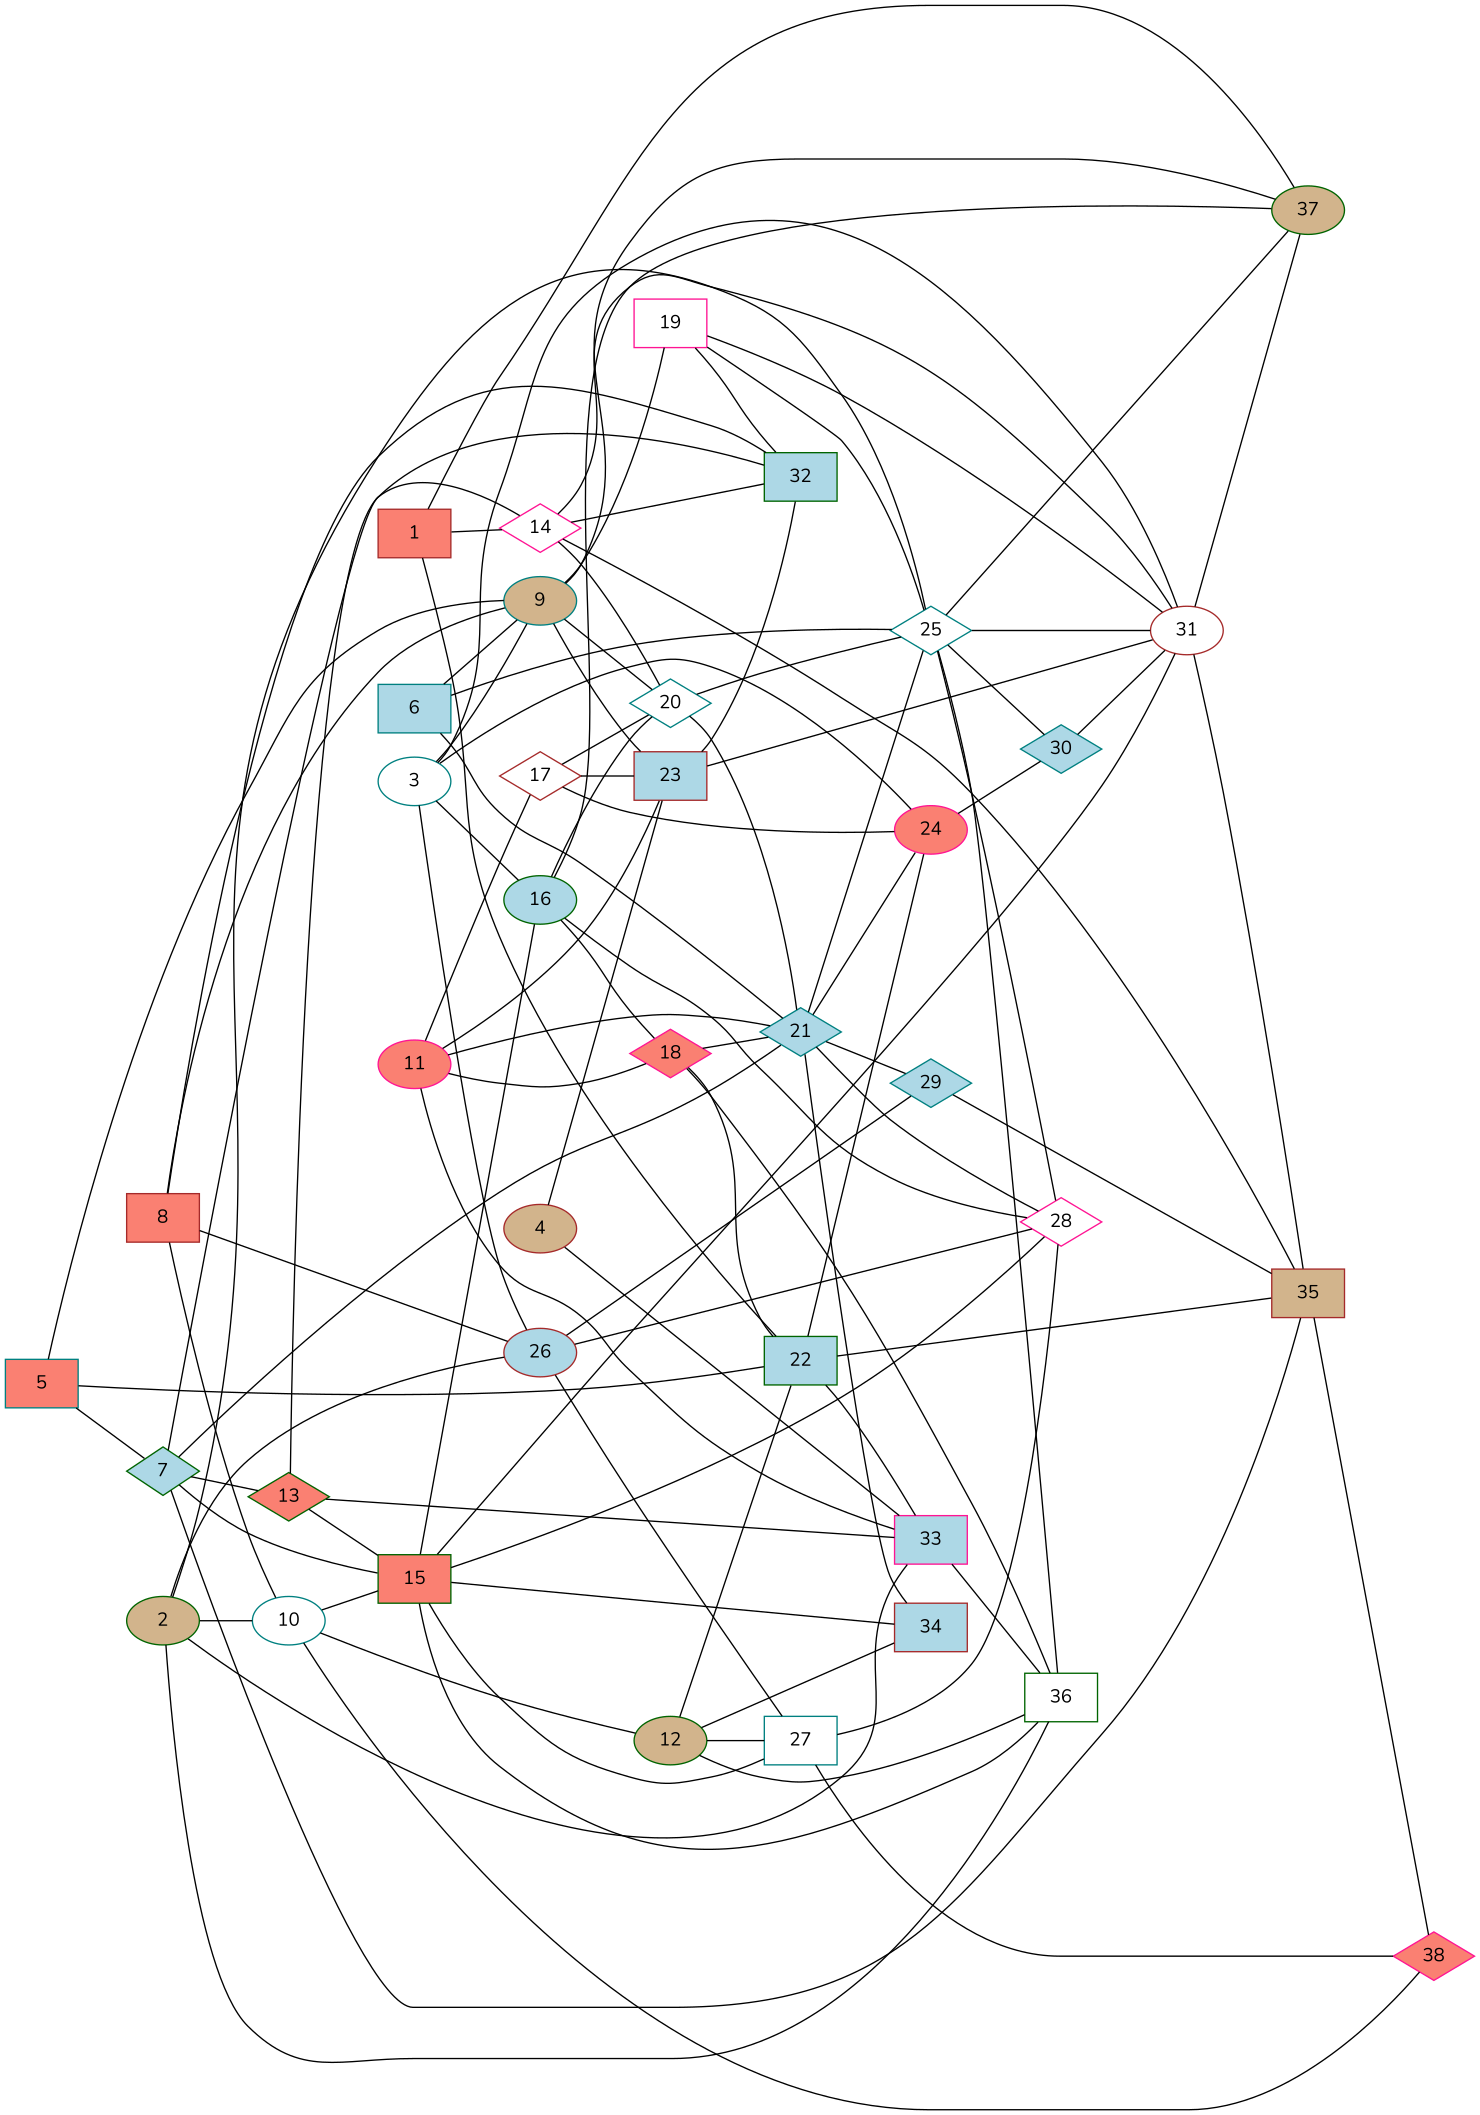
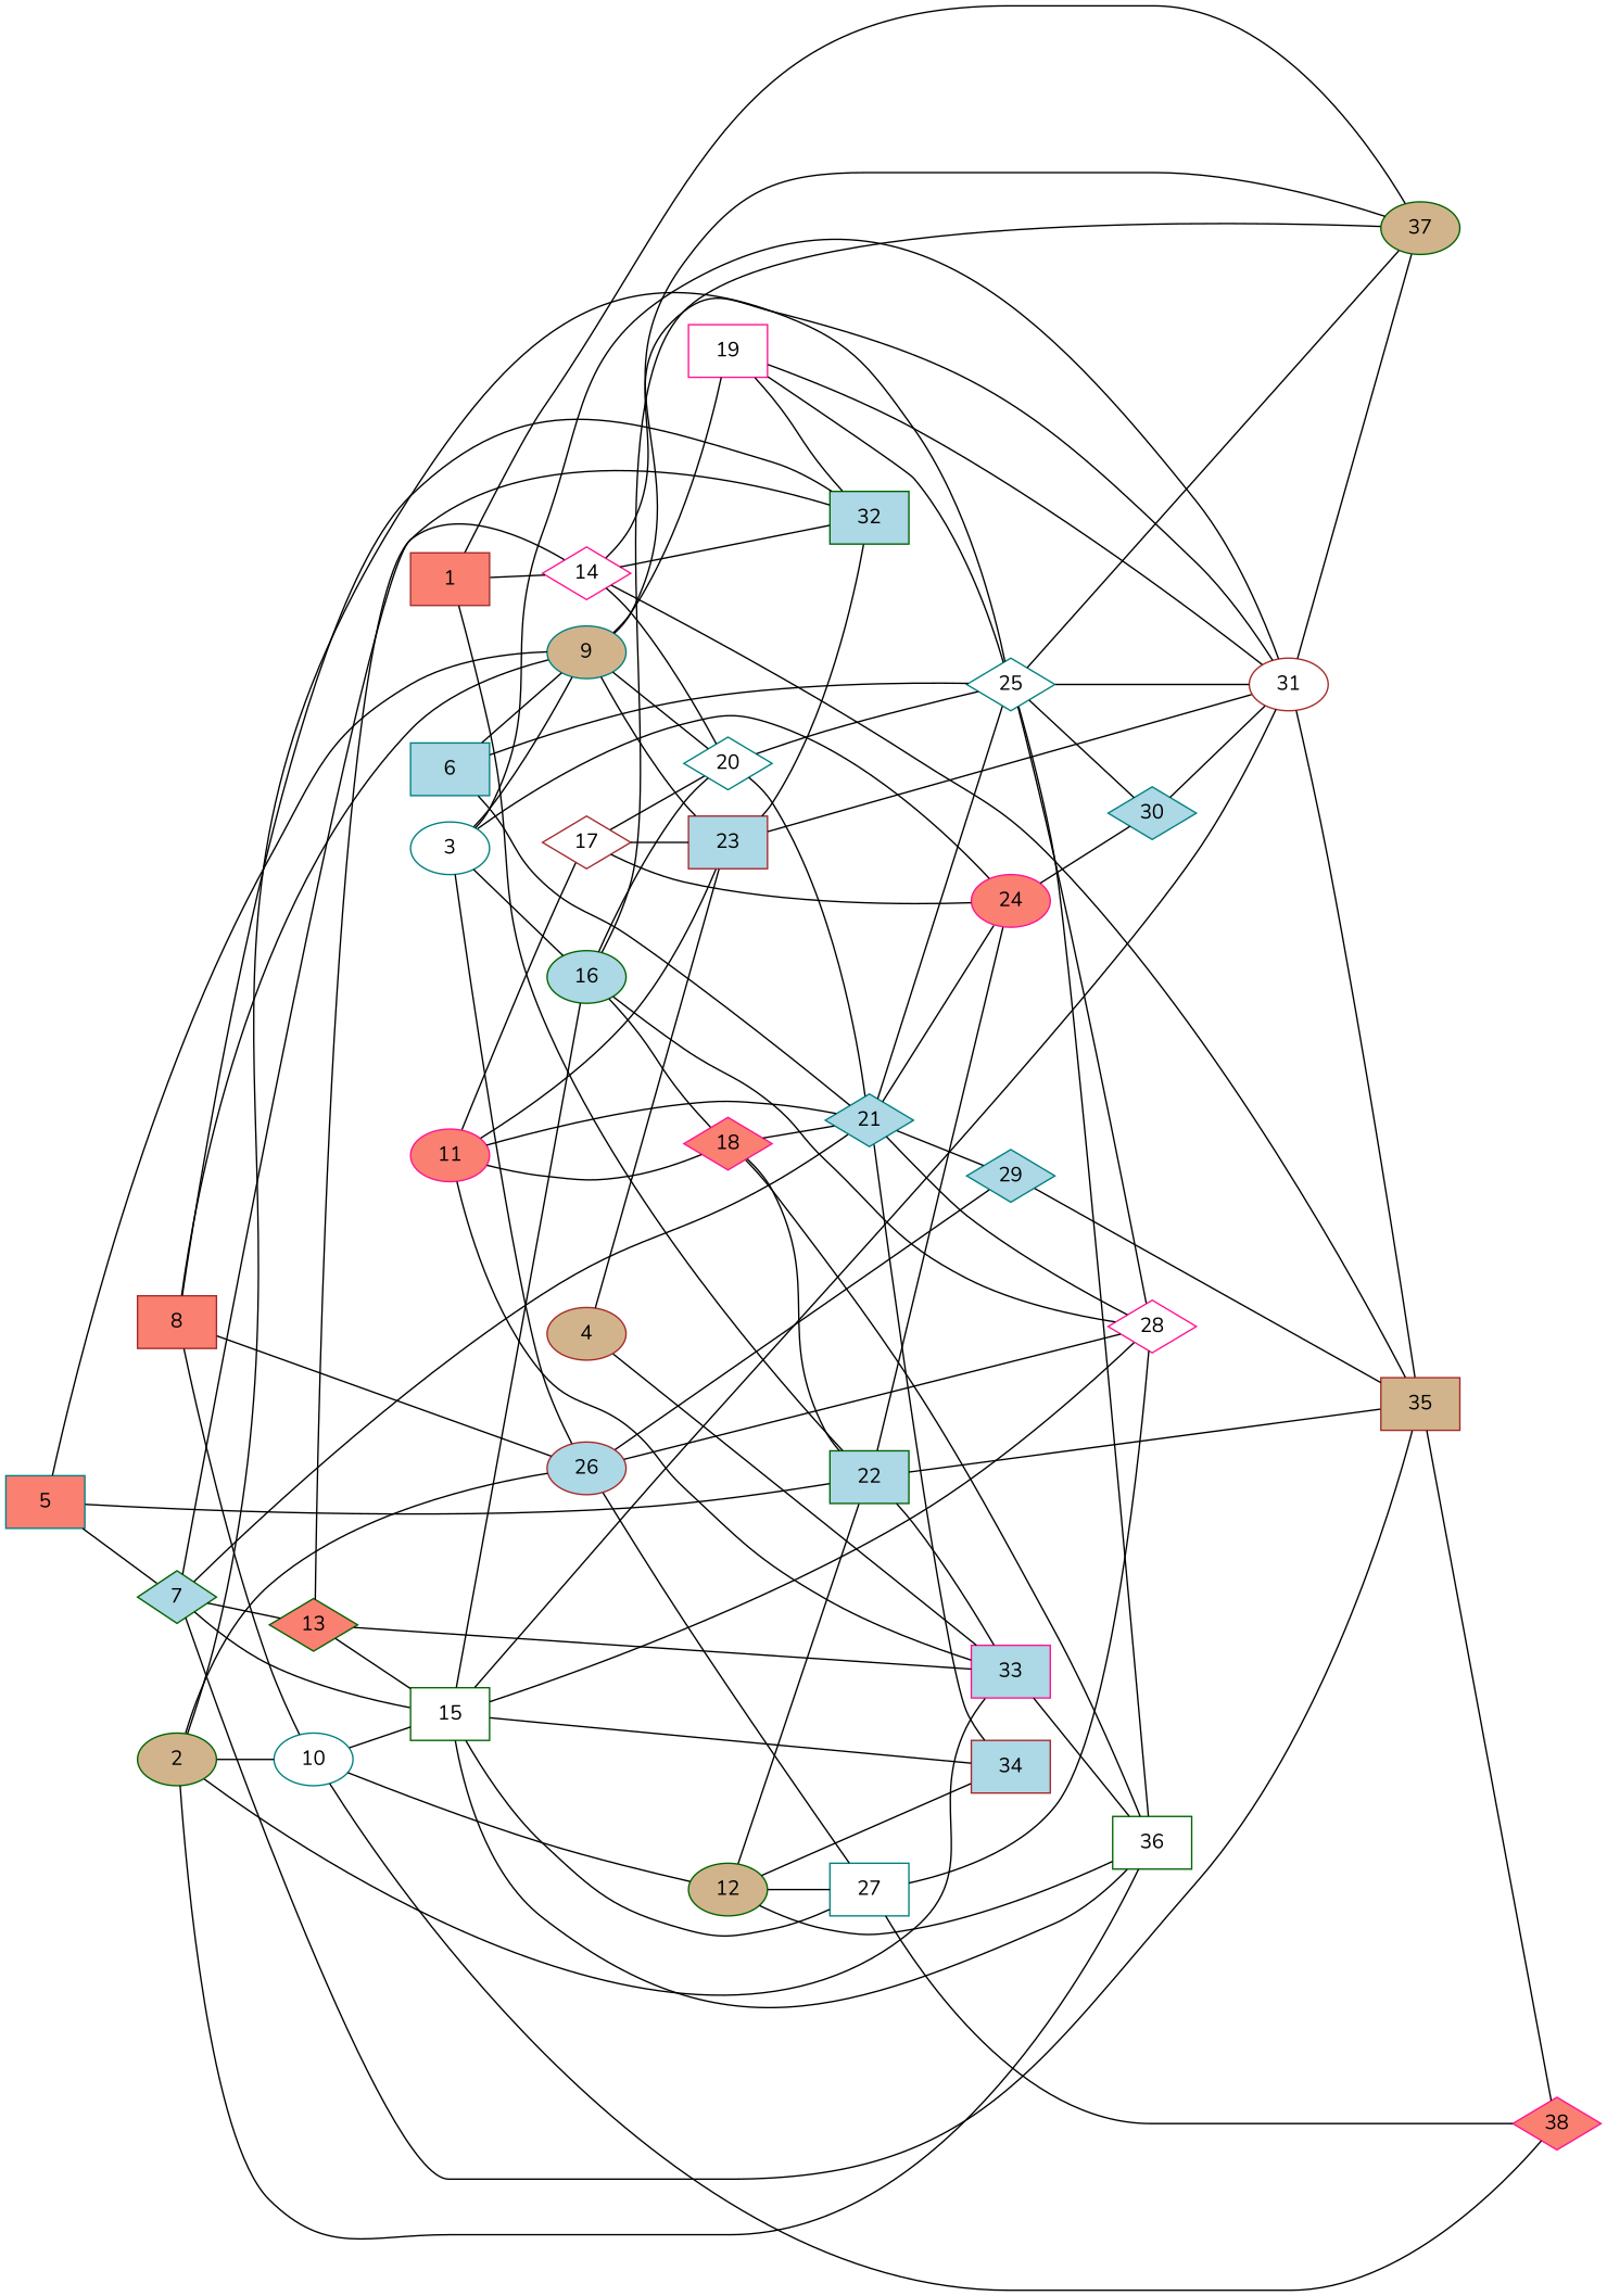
  graph {
    fontname=Nunito
    rankdir=LR
    node [color=teal fillcolor=white fontname=Nunito shape=box style=filled]
    edge [fontname=Nunito weight=1.0]
    1 [color=brown fillcolor=salmon]
    14 [color=deeppink shape=diamond]
    22 [color=darkgreen fillcolor=lightblue]
    37 [color=darkgreen fillcolor=tan shape=ellipse]
    31 [color=brown shape=ellipse]
    35 [color=brown fillcolor=tan]
    32 [color=darkgreen fillcolor=lightblue]
    20 [shape=diamond]
    33 [color=deeppink fillcolor=lightblue]
    24 [color=deeppink fillcolor=salmon shape=ellipse]
    2 [color=darkgreen fillcolor=tan shape=ellipse]
    10 [shape=ellipse]
    25 [shape=diamond]
    26 [color=brown fillcolor=lightblue shape=ellipse]
    36 [color=darkgreen]
-   15 [color=darkgreen fillcolor=salmon]
+   15 [color=darkgreen]
    12 [color=darkgreen fillcolor=tan shape=ellipse]
    38 [color=deeppink fillcolor=salmon shape=diamond]
    28 [color=deeppink shape=diamond]
    30 [fillcolor=lightblue shape=diamond]
    27
    29 [fillcolor=lightblue shape=diamond]
    3 [shape=ellipse]
    9 [fillcolor=tan shape=ellipse]
    16 [color=darkgreen fillcolor=lightblue shape=ellipse]
    23 [color=brown fillcolor=lightblue]
    19 [color=deeppink]
    18 [color=deeppink fillcolor=salmon shape=diamond]
    4 [color=brown fillcolor=tan shape=ellipse]
    5 [fillcolor=salmon]
    7 [color=darkgreen fillcolor=lightblue shape=diamond]
    21 [fillcolor=lightblue shape=diamond]
    13 [color=darkgreen fillcolor=salmon shape=diamond]
    6 [fillcolor=lightblue]
    34 [color=brown fillcolor=lightblue]
    8 [color=brown fillcolor=salmon]
    11 [color=deeppink fillcolor=salmon shape=ellipse]
    17 [color=brown shape=diamond]
    1 -- 14
    1 -- 22
    1 -- 37
    14 -- 31
    14 -- 35
    14 -- 32
    14 -- 20
    22 -- 35
    22 -- 33
    22 -- 24
    31 -- 37
    31 -- 35
    35 -- 38
    20 -- 25
    20 -- 21
    33 -- 36
    24 -- 30 [weight=2.0]
    2 -- 33
    2 -- 10
    2 -- 25
    2 -- 26
    2 -- 36
    10 -- 15
    10 -- 12
    10 -- 38
    25 -- 37
    25 -- 31
    25 -- 36
    25 -- 28
    25 -- 30
    26 -- 28
    26 -- 27
    26 -- 29
    15 -- 31
    15 -- 36
    15 -- 28
    15 -- 27
    15 -- 16
    15 -- 34
    12 -- 22
    12 -- 36
    12 -- 27
    12 -- 34
    30 -- 31
    27 -- 38
    27 -- 28
    29 -- 35
    3 -- 31
    3 -- 24
    3 -- 26
    3 -- 9
    3 -- 16
    9 -- 37
    9 -- 20
    9 -- 23 [weight=2.0]
    9 -- 19
    16 -- 37
    16 -- 20
    16 -- 28
    16 -- 18
    23 -- 31
    23 -- 32
    19 -- 31
    19 -- 32
    19 -- 25
    18 -- 22
    18 -- 36
    18 -- 21 [weight=2.0]
    4 -- 33
    4 -- 23
    5 -- 22
    5 -- 9
    5 -- 7
    7 -- 14
    7 -- 35
    7 -- 15
    7 -- 21
    7 -- 13
    21 -- 24
    21 -- 25
    21 -- 28
    21 -- 29
    21 -- 34
    13 -- 32
    13 -- 33
    13 -- 15
    6 -- 25
    6 -- 9
    6 -- 21
    8 -- 32
    8 -- 10 [weight=2.0]
    8 -- 26 [weight=2.0]
    8 -- 9
    11 -- 33
    11 -- 23
    11 -- 18
    11 -- 21
    11 -- 17
    17 -- 20
    17 -- 24
    17 -- 23 [weight=2.0]
  }
